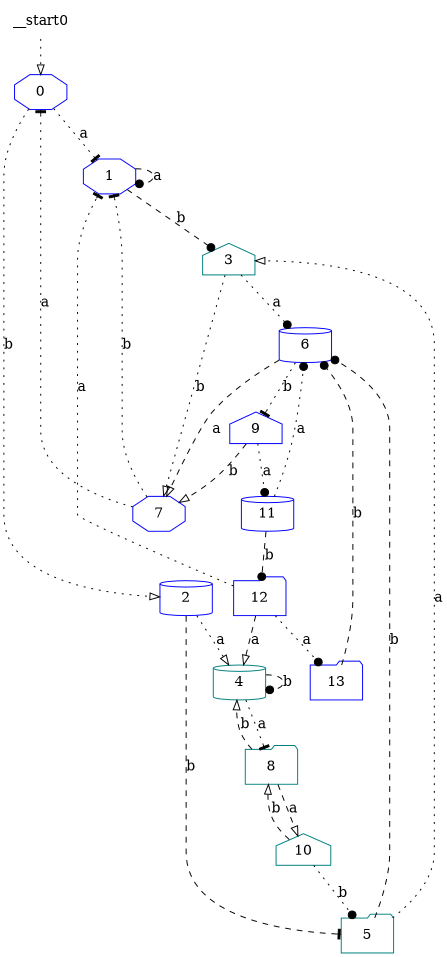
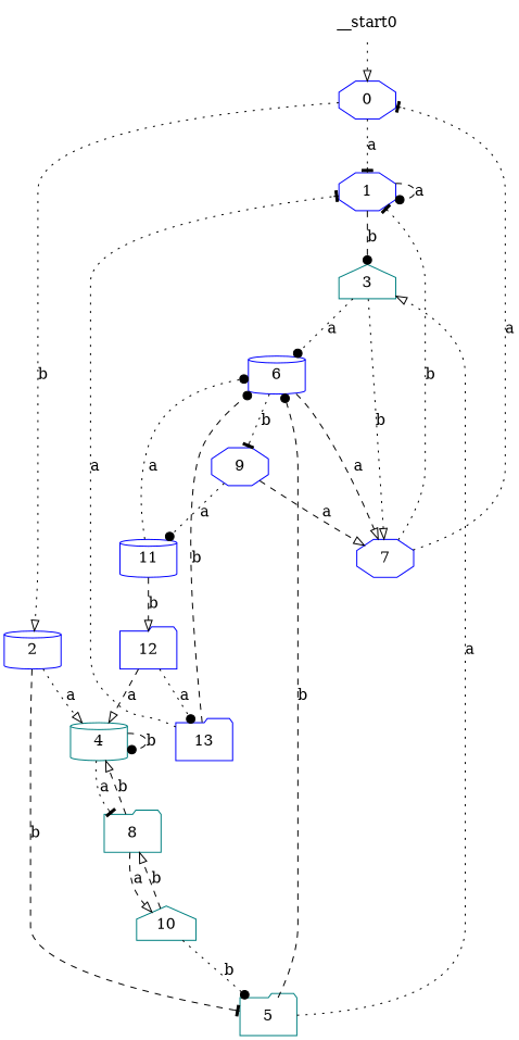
  digraph {
    node [color=blue shape=cylinder]
    edge [arrowhead=onormal style=dotted]
    __start0 [shape=none]
    0 [shape=octagon]
    1 [shape=octagon]
    2
    3 [color=teal shape=house]
    4 [color=teal]
    5 [color=teal shape=folder]
    6
    7 [shape=octagon]
    8 [color=teal shape=folder]
-   9 [shape=house]
+   9 [shape=octagon]
    10 [color=teal shape=house]
    11
    12 [shape=folder]
    13 [shape=folder]
    __start0 -> 0
    0 -> 1 [arrowhead=tee label=a]
    0 -> 2 [label=b]
    1 -> 1 [arrowhead=dot label=a style=dashed]
    1 -> 3 [arrowhead=dot label=b style=dashed]
    2 -> 4 [label=a]
    2 -> 5 [arrowhead=tee label=b style=dashed]
    3 -> 6 [arrowhead=dot label=a]
    3 -> 7 [label=b]
    4 -> 4 [arrowhead=dot label=b style=dashed]
    4 -> 8 [arrowhead=tee label=a]
    5 -> 3 [label=a]
    5 -> 6 [arrowhead=dot label=b style=dashed]
    6 -> 7 [label=a style=dashed]
    6 -> 9 [arrowhead=tee label=b]
    7 -> 0 [arrowhead=tee label=a]
    7 -> 1 [arrowhead=tee label=b]
    8 -> 4 [label=b style=dashed]
    8 -> 10 [label=a style=dashed]
-   9 -> 7 [label=b style=dashed]
+   9 -> 7 [label=a style=dashed]
    9 -> 11 [arrowhead=dot label=a]
    10 -> 5 [arrowhead=dot label=b]
    10 -> 8 [label=b style=dashed]
    11 -> 6 [arrowhead=dot label=a]
-   11 -> 12 [arrowhead=dot label=b style=dashed]
+   11 -> 12 [label=b style=dashed]
    12 -> 4 [label=a style=dashed]
    12 -> 13 [arrowhead=dot label=a]
-   12 -> 1 [arrowhead=tee label=a]
+   13 -> 1 [arrowhead=tee label=a]
    13 -> 6 [arrowhead=dot label=b style=dashed]
  }
